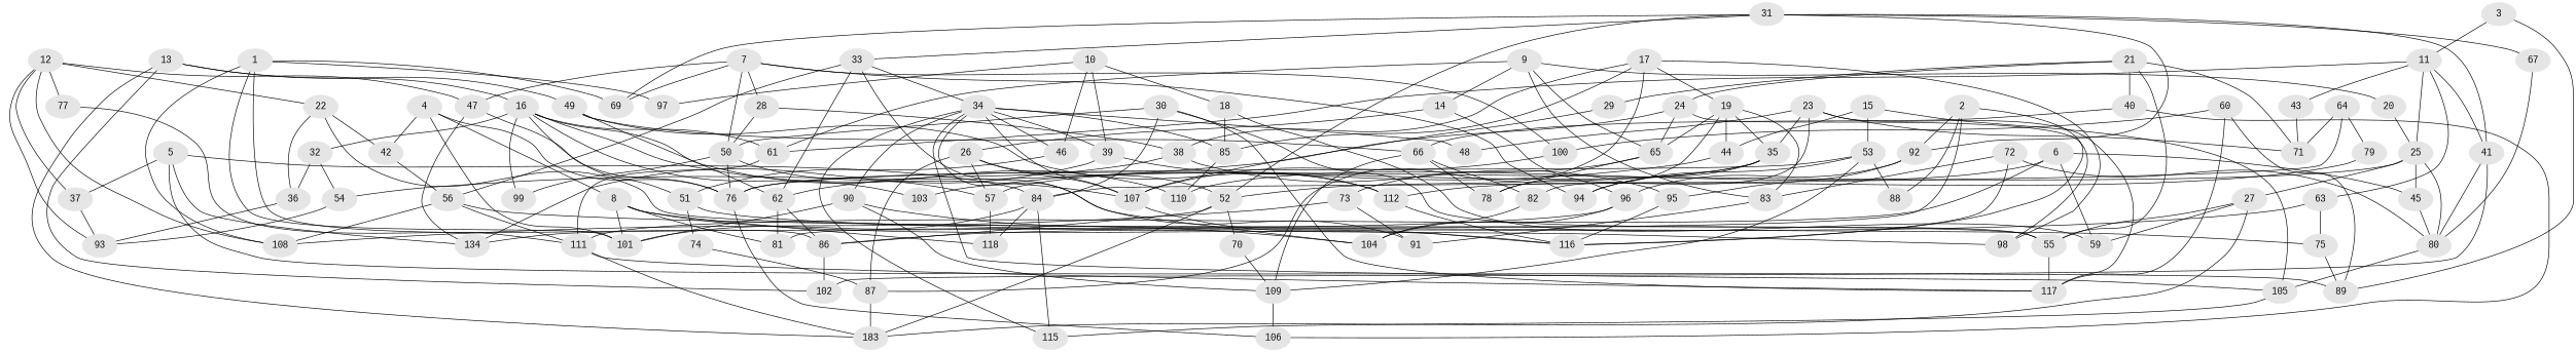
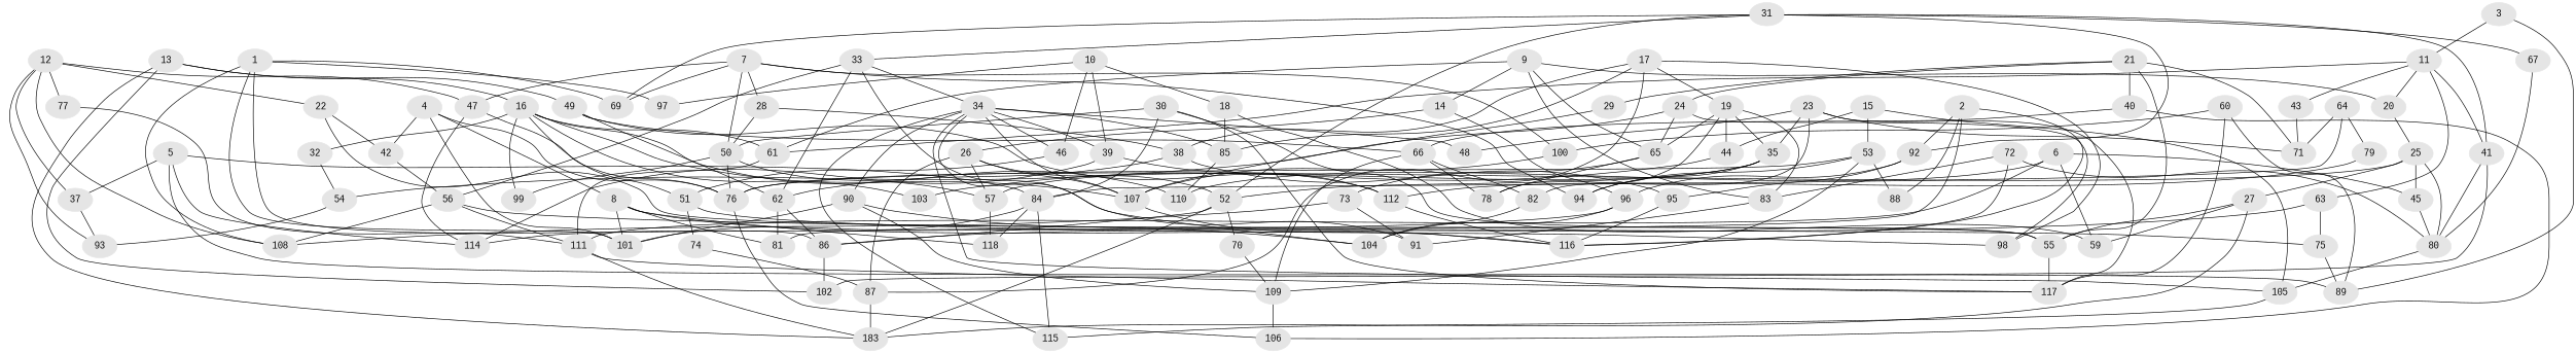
  graph {
    fontname="Liberation Mono"
    node [color=gray90 fontname="Liberation Mono" style=filled]
    edge [fontname="Liberation Mono"]
    1
    69
    86
    97
    101
    108
    102
    2
    81
    88
    92
    116
    96
    95
    3
    11
    89
    61
    25
    41
    43
    63
    4
    8
    42
    76
    118
    56
    106
    5
    37
    84
-   114 [label=134]
+   114
    93
    115
    6
    110
    45
    59
    111
    80
    n42 [label=183]
    117
    7
    28
    47
    50
    94
    100
    38
    99
    57
    107
    9
    14
    20
    65
    83
    26
    78
    73
    91
    10
    18
    39
    46
    85
    112
    51
    27
    71
    75
    12
    22
    77
    55
-   36
    13
    16
    49
    32
    103
    62
    66
    87
    52
    104
    15
    44
    53
    105
    109
    54
    98
    74
    17
    19
    35
    21
    24
    29
    40
    23
    48
    82
    70
    30
    31
    33
    67
    34
    90
    60
    64
    79
    72
    1 -- 69
    1 -- 86
    1 -- 97
    1 -- 101
    1 -- 108
    86 -- 102
    2 -- 81
    2 -- 88
    2 -- 92
    2 -- 116
    92 -- 96
    92 -- 95
    96 -- 114
    96 -- 104
    95 -- 116
    3 -- 11
    3 -- 89
    11 -- 61
-   11 -- 25
+   11 -- 20
    11 -- 41
    11 -- 43
    11 -- 63
    61 -- 111
    25 -- 76
    25 -- 45
    25 -- 80
    25 -- 27
    41 -- 102
    41 -- 80
    43 -- 71
    63 -- 86
    63 -- 75
    4 -- 101
    4 -- 8
    4 -- 42
    4 -- 76
    8 -- 101
    8 -- 81
    8 -- 116
    8 -- 118
    42 -- 56
    76 -- 106
    56 -- 108
    56 -- 111
    56 -- 75
    5 -- 89
    5 -- 37
    5 -- 84
    5 -- 114
    37 -- 93
    84 -- 101
    84 -- 118
    84 -- 115
    6 -- 110
    6 -- 45
    6 -- 59
    6 -- 111
    45 -- 80
    111 -- n42
    111 -- 117
    80 -- 105
    7 -- 69
    7 -- 28
    7 -- 47
    7 -- 50
    7 -- 94
    7 -- 100
    28 -- 50
    28 -- 38
    47 -- 76
    47 -- 114
    50 -- 76
    50 -- 99
    50 -- 57
    100 -- 107
    38 -- 95
    38 -- 62
    57 -- 118
    107 -- 116
    9 -- 61
    9 -- 14
    9 -- 20
    9 -- 65
    9 -- 83
    14 -- 96
    14 -- 26
    20 -- 25
    65 -- 78
    65 -- 73
    83 -- 91
    26 -- 57
    26 -- 107
    26 -- 87
    26 -- 52
    73 -- 108
    73 -- 91
    10 -- 97
    10 -- 18
    10 -- 39
    10 -- 46
    18 -- 59
    18 -- 85
    39 -- 114
    39 -- 112
    46 -- 51
    85 -- 110
    112 -- 116
    51 -- 98
    51 -- 74
    27 -- 59
    27 -- n42
    27 -- 55
    75 -- 89
    12 -- 108
    12 -- 37
    12 -- 93
    12 -- 47
    12 -- 22
    12 -- 77
    22 -- 42
    22 -- 55
-   22 -- 36
    77 -- 111
    55 -- 117
-   36 -- 93
    13 -- 102
    13 -- n42
    13 -- 16
    13 -- 49
    16 -- 61
    16 -- 110
    16 -- 99
    16 -- 107
    16 -- 51
    16 -- 32
    16 -- 103
    49 -- 112
    49 -- 62
    49 -- 66
-   32 -- 36
    32 -- 54
    62 -- 86
    62 -- 81
    66 -- 78
    66 -- 109
    66 -- 82
    87 -- n42
    52 -- 86
    52 -- n42
    52 -- 70
    15 -- 44
    15 -- 53
    15 -- 105
    44 -- 103
    53 -- 88
    53 -- 76
    53 -- 94
    53 -- 109
    105 -- 115
    109 -- 106
    54 -- 93
    74 -- 87
    17 -- 38
    17 -- 85
    17 -- 87
    17 -- 98
    17 -- 19
    19 -- 65
    19 -- 83
    19 -- 78
    19 -- 44
    19 -- 35
    35 -- 94
    35 -- 57
    35 -- 52
    21 -- 71
    21 -- 55
    21 -- 24
    21 -- 29
    21 -- 40
    24 -- 65
    24 -- 54
    24 -- 98
    29 -- 107
    40 -- 106
    40 -- 66
    23 -- 117
    23 -- 71
    23 -- 35
    23 -- 48
    23 -- 82
    82 -- 104
    70 -- 109
    30 -- 84
    30 -- 117
    30 -- 50
    30 -- 55
    31 -- 69
    31 -- 92
    31 -- 41
    31 -- 52
    31 -- 33
    31 -- 67
    33 -- 56
    33 -- 91
    33 -- 62
    33 -- 34
    67 -- 80
    34 -- 115
    34 -- 107
    34 -- 39
    34 -- 46
    34 -- 85
    34 -- 104
    34 -- 105
    34 -- 48
    34 -- 90
    90 -- 101
    90 -- 104
    90 -- 109
    60 -- 89
    60 -- 117
    60 -- 100
    64 -- 84
    64 -- 71
    64 -- 79
    79 -- 112
    72 -- 116
    72 -- 80
    72 -- 83
  }
